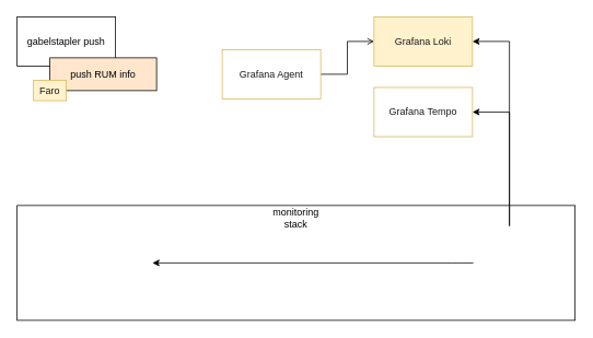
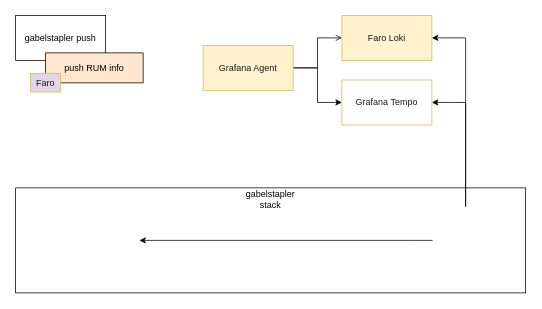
  <mxCell id="0" />
  <mxCell id="1" parent="0" />
  <mxCell id="2" value="" style="rounded=0;whiteSpace=wrap;html=1;" vertex="1" parent="1"><mxGeometry x="20" y="250" width="680" height="140" as="geometry" /></mxCell>
  <mxCell id="3" value="gabelstapler push" style="rounded=0;whiteSpace=wrap;html=1;" vertex="1" parent="1"><mxGeometry x="20" y="20" width="120" height="60" as="geometry" /></mxCell>
  <mxCell id="4" style="edgeStyle=orthogonalEdgeStyle;rounded=0;orthogonalLoop=1;jettySize=auto;html=1;exitX=1;exitY=0.5;exitDx=0;exitDy=0;entryX=0;entryY=0.5;entryDx=0;entryDy=0;endArrow=open;" edge="1" parent="1" source="6" target="17"><mxGeometry relative="1" as="geometry" /></mxCell>
- <mxCell id="6" value="&lt;font color=&quot;#1a1a1a&quot;&gt;Grafana Agent&lt;/font&gt;" style="rounded=0;whiteSpace=wrap;html=1;fillColor=#ffffff;strokeColor=#d6b656;" vertex="1" parent="1"><mxGeometry x="270" y="60" width="120" height="60" as="geometry" /></mxCell>
+ <mxCell id="5" style="edgeStyle=orthogonalEdgeStyle;rounded=0;orthogonalLoop=1;jettySize=auto;html=1;exitX=1;exitY=0.5;exitDx=0;exitDy=0;entryX=0;entryY=0.5;entryDx=0;entryDy=0;" edge="1" parent="1" source="6" target="18"><mxGeometry relative="1" as="geometry" /></mxCell>
+ <mxCell id="6" value="&lt;font color=&quot;#1a1a1a&quot;&gt;Grafana Agent&lt;/font&gt;" style="rounded=0;whiteSpace=wrap;html=1;fillColor=#fff2cc;strokeColor=#d6b656;" vertex="1" parent="1"><mxGeometry x="270" y="60" width="120" height="60" as="geometry" /></mxCell>
  <mxCell id="7" value="&lt;div&gt;push RUM info&lt;/div&gt;" style="rounded=0;whiteSpace=wrap;html=1;fillColor=#ffe6cc;" vertex="1" parent="1"><mxGeometry x="60" y="70" width="130" height="40" as="geometry" /></mxCell>
  <mxCell id="8" value="" style="edgeStyle=orthogonalEdgeStyle;rounded=0;orthogonalLoop=1;jettySize=auto;html=1;entryX=1;entryY=0.5;entryDx=0;entryDy=0;exitX=0;exitY=0.5;exitDx=0;exitDy=0;" edge="1" parent="1" source="12"><mxGeometry relative="1" as="geometry"><mxPoint x="560" y="320" as="sourcePoint" /><mxPoint x="185" y="320" as="targetPoint" /><Array as="points"><mxPoint x="550" y="320" /><mxPoint x="550" y="320" /></Array></mxGeometry></mxCell>
- <mxCell id="9" value="&lt;div&gt;monitoring&lt;/div&gt;&lt;div&gt;stack&lt;br&gt;&lt;/div&gt;" style="text;html=1;strokeColor=none;fillColor=none;align=center;verticalAlign=middle;whiteSpace=wrap;rounded=0;" vertex="1" parent="1"><mxGeometry x="20" y="250" width="680" height="30" as="geometry" /></mxCell>
+ <mxCell id="9" value="&lt;div&gt;gabelstapler&lt;/div&gt;&lt;div&gt;stack&lt;br&gt;&lt;/div&gt;" style="text;html=1;strokeColor=none;fillColor=none;align=center;verticalAlign=middle;whiteSpace=wrap;rounded=0;" vertex="1" parent="1"><mxGeometry x="20" y="250" width="680" height="30" as="geometry" /></mxCell>
  <mxCell id="10" style="edgeStyle=orthogonalEdgeStyle;rounded=0;orthogonalLoop=1;jettySize=auto;html=1;exitX=0.5;exitY=0;exitDx=0;exitDy=0;entryX=1;entryY=0.5;entryDx=0;entryDy=0;" edge="1" parent="1" source="12" target="18"><mxGeometry relative="1" as="geometry" /></mxCell>
  <mxCell id="11" style="edgeStyle=orthogonalEdgeStyle;rounded=0;orthogonalLoop=1;jettySize=auto;html=1;exitX=0.5;exitY=0;exitDx=0;exitDy=0;entryX=1;entryY=0.5;entryDx=0;entryDy=0;" edge="1" parent="1" source="12" target="17"><mxGeometry relative="1" as="geometry" /></mxCell>
  <mxCell id="12" value="" style="shape=image;verticalLabelPosition=bottom;labelBackgroundColor=default;verticalAlign=top;aspect=fixed;imageAspect=0;image=https://upload.wikimedia.org/wikipedia/commons/thumb/a/a1/Grafana_logo.svg/800px-Grafana_logo.svg.png;" vertex="1" parent="1"><mxGeometry x="575.94" y="275" width="88.13" height="90" as="geometry" /></mxCell>
  <mxCell id="13" value="" style="shape=image;verticalLabelPosition=bottom;labelBackgroundColor=default;verticalAlign=top;aspect=fixed;imageAspect=0;image=https://dbdb.io/media/logos/prometheus_7OR7lOu.svg;" vertex="1" parent="1"><mxGeometry x="40" y="272.92" width="170" height="92.08" as="geometry" /></mxCell>
  <mxCell id="14" value="" style="shape=image;verticalLabelPosition=bottom;labelBackgroundColor=default;verticalAlign=top;aspect=fixed;imageAspect=0;image=https://careers.gocity.com/assets/img/tech-stack/platform/thanos.png;" vertex="1" parent="1"><mxGeometry x="285" y="322.5" width="170" height="42.5" as="geometry" /></mxCell>
- <mxCell id="15" value="&lt;font color=&quot;#1a1a1a&quot;&gt;Faro&lt;/font&gt;" style="rounded=0;whiteSpace=wrap;html=1;fillColor=#fff2cc;strokeColor=#d6b656;" vertex="1" parent="1"><mxGeometry x="40" y="97.26" width="40" height="25" as="geometry" /></mxCell>
+ <mxCell id="15" value="&lt;font color=&quot;#1a1a1a&quot;&gt;Faro&lt;/font&gt;" style="rounded=0;whiteSpace=wrap;html=1;fillColor=#e1d5e7;strokeColor=#d6b656;" vertex="1" parent="1"><mxGeometry x="40" y="97.26" width="40" height="25" as="geometry" /></mxCell>
  <mxCell id="16" value="" style="shape=image;verticalLabelPosition=bottom;labelBackgroundColor=default;verticalAlign=top;aspect=fixed;imageAspect=0;image=https://grafana.com/static/assets/img/logos/grafana-logo-faro.svg;" vertex="1" parent="1"><mxGeometry x="73.89" y="110" width="17" height="21.8" as="geometry" /></mxCell>
- <mxCell id="17" value="&lt;font color=&quot;#1a1a1a&quot;&gt;Grafana Loki&lt;/font&gt;" style="rounded=0;whiteSpace=wrap;html=1;fillColor=#fff2cc;strokeColor=#d6b656;" vertex="1" parent="1"><mxGeometry x="455" y="20" width="120" height="60" as="geometry" /></mxCell>
+ <mxCell id="17" value="&lt;font color=&quot;#1a1a1a&quot;&gt;Faro Loki&lt;/font&gt;" style="rounded=0;whiteSpace=wrap;html=1;fillColor=#fff2cc;strokeColor=#d6b656;" vertex="1" parent="1"><mxGeometry x="455" y="20" width="120" height="60" as="geometry" /></mxCell>
  <mxCell id="18" value="&lt;font color=&quot;#1a1a1a&quot;&gt;Grafana Tempo&lt;/font&gt;" style="rounded=0;whiteSpace=wrap;html=1;fillColor=#ffffff;strokeColor=#d6b656;" vertex="1" parent="1"><mxGeometry x="455" y="106.13" width="120" height="60" as="geometry" /></mxCell>
  <mxCell id="19" value="" style="shape=image;verticalLabelPosition=bottom;labelBackgroundColor=default;verticalAlign=top;aspect=fixed;imageAspect=0;image=https://grafana.com/static/img/logos/logo-loki.svg;" vertex="1" parent="1"><mxGeometry x="440" y="60" width="22.29" height="26" as="geometry" /></mxCell>
  <mxCell id="20" value="" style="shape=image;verticalLabelPosition=bottom;labelBackgroundColor=default;verticalAlign=top;aspect=fixed;imageAspect=0;image=https://grafana.com/static/assets/img/logos/grafana-tempo.svg;" vertex="1" parent="1"><mxGeometry x="434.58" y="150.65" width="33.14" height="27.02" as="geometry" /></mxCell>
  <mxCell id="21" value="" style="shape=image;verticalLabelPosition=bottom;labelBackgroundColor=default;verticalAlign=top;aspect=fixed;imageAspect=0;image=https://grafana.com/static/img/menu/agent.svg;" vertex="1" parent="1"><mxGeometry x="250" y="103.9" width="42.5" height="34" as="geometry" /></mxCell>
